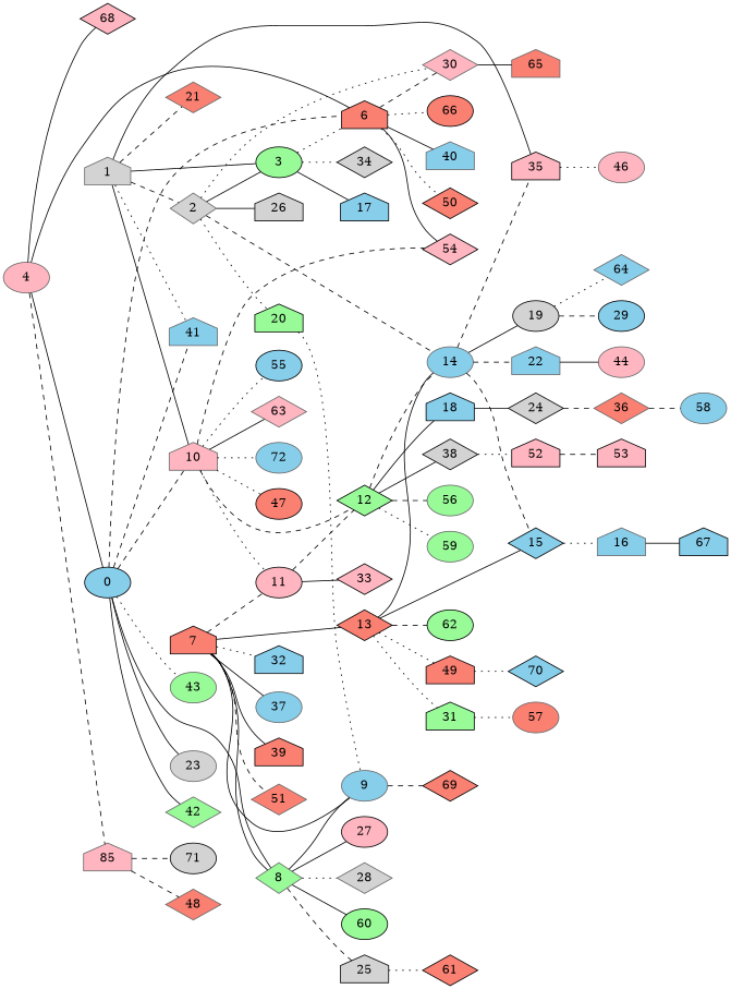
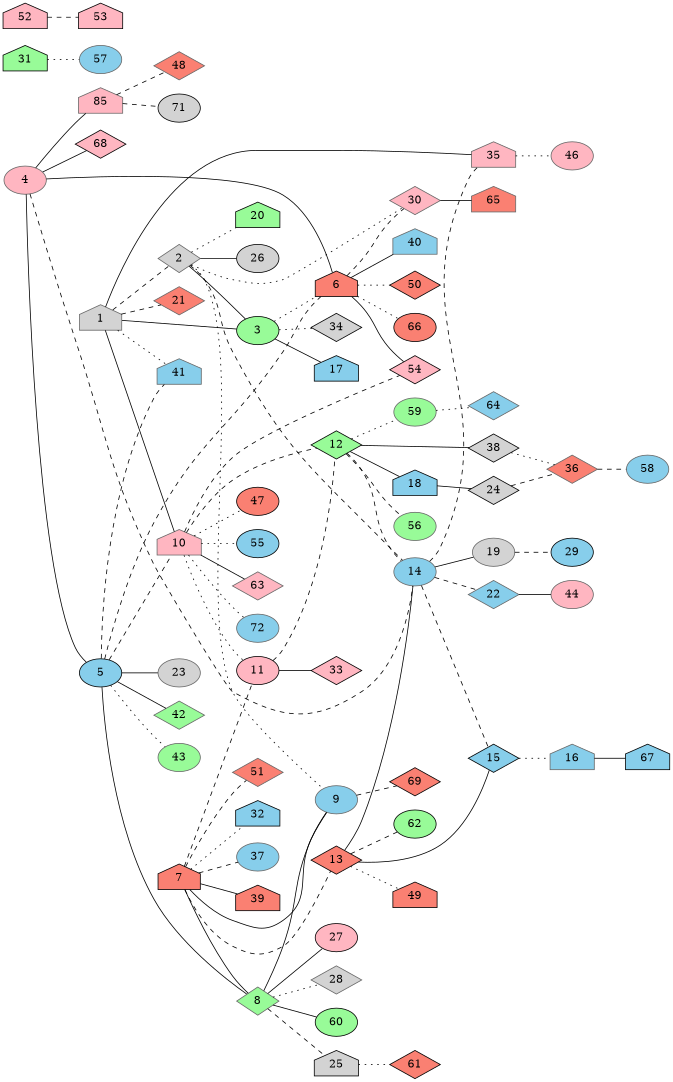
  graph {
    rankdir=LR
    node [color=black fillcolor=skyblue shape=ellipse style=filled]
    edge [style=solid]
    1 [color=gray40 fillcolor=lightgrey shape=house]
    2 [color=gray40 fillcolor=lightgrey shape=diamond]
    3 [fillcolor=palegreen]
    10 [color=gray40 fillcolor=lightpink shape=house]
    21 [color=gray40 fillcolor=salmon shape=diamond]
-   35 [fillcolor=lightpink shape=house]
+   35 [color=gray40 fillcolor=lightpink shape=house]
    41 [color=gray40 shape=house]
    9 [color=gray40]
    14 [color=gray40]
    20 [fillcolor=palegreen shape=house]
-   26 [fillcolor=lightgrey shape=house]
+   26 [fillcolor=lightgrey]
    30 [color=gray40 fillcolor=lightpink shape=diamond]
    6 [fillcolor=salmon shape=house]
    17 [shape=house]
    34 [fillcolor=lightgrey shape=diamond]
    54 [fillcolor=lightpink shape=diamond]
    11 [fillcolor=lightpink]
    12 [fillcolor=palegreen shape=diamond]
    47 [fillcolor=salmon]
    55
    63 [color=gray40 fillcolor=lightpink shape=diamond]
    72 [color=gray40]
    46 [color=gray40 fillcolor=lightpink]
    69 [fillcolor=salmon shape=diamond]
    15 [shape=diamond]
-   19 [fillcolor=lightgrey]
-   22 [color=gray40 shape=house]
+   19 [color=gray40 fillcolor=lightgrey]
+   22 [color=gray40 shape=diamond]
    65 [color=gray40 fillcolor=salmon shape=house]
    40 [color=gray40 shape=house]
    50 [fillcolor=salmon shape=diamond]
    66 [fillcolor=salmon]
    4 [color=gray40 fillcolor=lightpink]
-   5 [label=0]
+   5
    n34 [color=gray40 fillcolor=lightpink label=85 shape=house]
    68 [fillcolor=lightpink shape=diamond]
    8 [color=gray40 fillcolor=palegreen shape=diamond]
    23 [color=gray40 fillcolor=lightgrey]
    42 [color=gray40 fillcolor=palegreen shape=diamond]
    43 [color=gray40 fillcolor=palegreen]
    48 [color=gray40 fillcolor=salmon shape=diamond]
    71 [fillcolor=lightgrey]
    25 [fillcolor=lightgrey shape=house]
    27 [fillcolor=lightpink]
    28 [color=gray40 fillcolor=lightgrey shape=diamond]
    60 [fillcolor=palegreen]
    7 [fillcolor=salmon shape=house]
    13 [fillcolor=salmon shape=diamond]
    32 [shape=house]
    37 [color=gray40]
    39 [fillcolor=salmon shape=house]
    51 [color=gray40 fillcolor=salmon shape=diamond]
    33 [fillcolor=lightpink shape=diamond]
    31 [fillcolor=palegreen shape=house]
    49 [fillcolor=salmon shape=house]
    62 [fillcolor=palegreen]
    61 [fillcolor=salmon shape=diamond]
    18 [shape=house]
    38 [fillcolor=lightgrey shape=diamond]
    56 [color=gray40 fillcolor=palegreen]
    59 [color=gray40 fillcolor=palegreen]
    24 [fillcolor=lightgrey shape=diamond]
    52 [fillcolor=lightpink shape=house]
    16 [color=gray40 shape=house]
-   57 [color=gray40 fillcolor=salmon]
-   70 [shape=diamond]
+   57 [color=gray40]
    29
    64 [color=gray40 shape=diamond]
    44 [color=gray40 fillcolor=lightpink]
    67 [shape=house]
    36 [color=gray40 fillcolor=salmon shape=diamond]
    58 [color=gray40]
    53 [fillcolor=lightpink shape=house]
    1 -- 2 [style=dashed]
    1 -- 3
    1 -- 10
    1 -- 21 [style=dashed]
    1 -- 35
    1 -- 41 [style=dotted]
    2 -- 3
-   20 -- 9 [style=dotted]
+   2 -- 9 [style=dotted]
    2 -- 14 [style=dashed]
    2 -- 20 [style=dotted]
    2 -- 26
    2 -- 30 [style=dotted]
    3 -- 6 [style=dotted]
    3 -- 17
    3 -- 34 [style=dotted]
    10 -- 54 [style=dashed]
    10 -- 11 [style=dotted]
    10 -- 12 [style=dashed]
    10 -- 47 [style=dotted]
    10 -- 55 [style=dotted]
    10 -- 63
    10 -- 72 [style=dotted]
    35 -- 46 [style=dotted]
    9 -- 69 [style=dashed]
    14 -- 35 [style=dashed]
    14 -- 15 [style=dashed]
    14 -- 19
    14 -- 22 [style=dashed]
    30 -- 65
    6 -- 30 [style=dashed]
    6 -- 54
    6 -- 40
    6 -- 50 [style=dotted]
    6 -- 66 [style=dotted]
    11 -- 12 [style=dashed]
    11 -- 33
    12 -- 14 [style=dashed]
    12 -- 18
    12 -- 38
    12 -- 56 [style=dashed]
    12 -- 59 [style=dotted]
    15 -- 16 [style=dotted]
    19 -- 29 [style=dashed]
-   19 -- 64 [style=dotted]
+   59 -- 64 [style=dotted]
    22 -- 44
+   4 -- 14 [style=dashed]
    4 -- 6
    4 -- 5
-   4 -- n34 [style=dashed]
+   4 -- n34
    4 -- 68
    5 -- 10 [style=dashed]
    5 -- 41 [style=dashed]
    5 -- 6 [style=dashed]
    5 -- 8
    5 -- 23
    5 -- 42
    5 -- 43 [style=dotted]
    n34 -- 48 [style=dashed]
    n34 -- 71 [style=dashed]
    8 -- 9
    8 -- 25 [style=dashed]
    8 -- 27
    8 -- 28 [style=dotted]
    8 -- 60
    25 -- 61 [style=dotted]
    7 -- 9
    7 -- 11 [style=dashed]
    7 -- 8
-   7 -- 13
+   7 -- 13 [style=dashed]
    7 -- 32 [style=dotted]
-   7 -- 37
+   7 -- 37 [style=dashed]
    7 -- 39
    7 -- 51 [style=dashed]
    13 -- 14
    13 -- 15
-   13 -- 31 [style=dotted]
    13 -- 49 [style=dotted]
    13 -- 62 [style=dashed]
    31 -- 57 [style=dotted]
-   49 -- 70 [style=dotted]
    18 -- 24
-   38 -- 52 [style=dotted]
+   38 -- 36 [style=dotted]
    24 -- 36 [style=dashed]
    52 -- 53 [style=dashed]
    16 -- 67
    36 -- 58 [style=dashed]
  }
